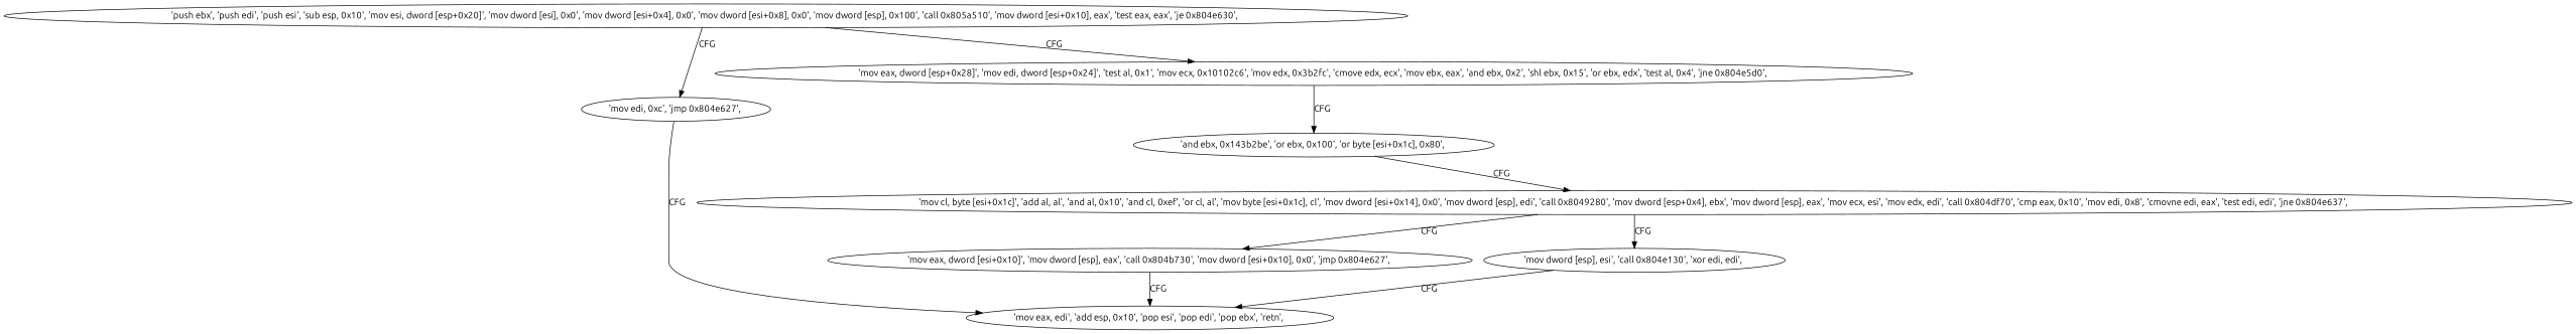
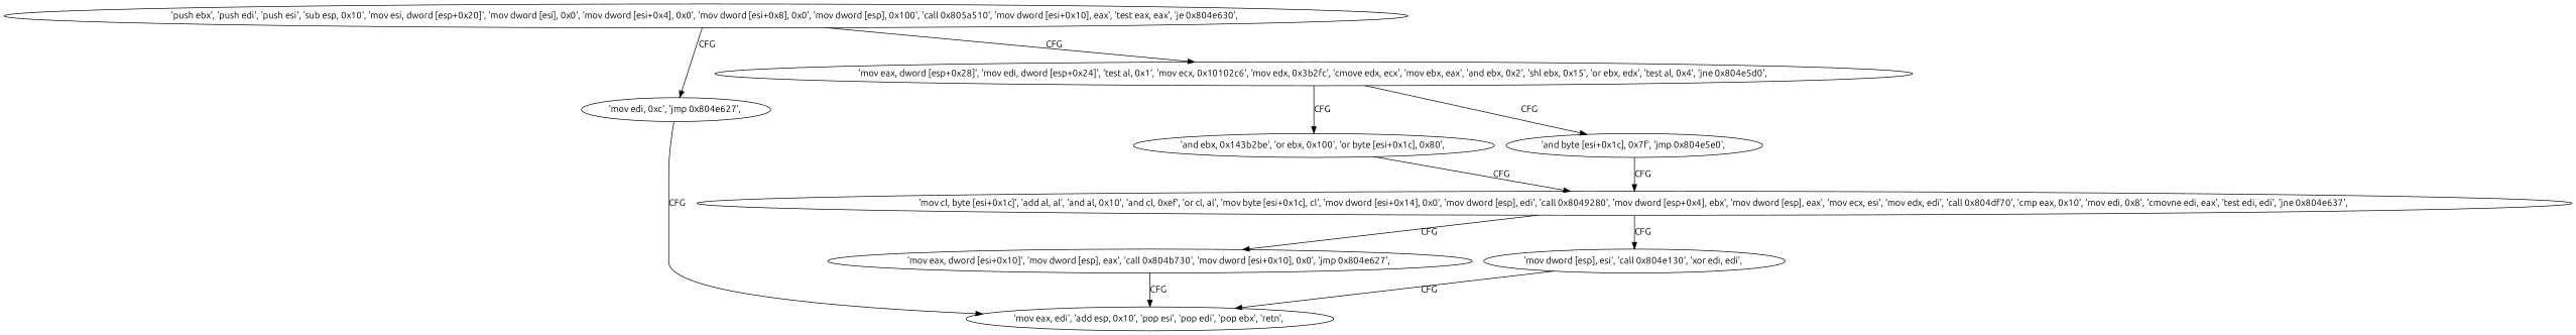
  digraph {
    fontname=Ubuntu
    node [fontname=Ubuntu]
    edge [fontname=Ubuntu]
    n1 [label="'push ebx', 'push edi', 'push esi', 'sub esp, 0x10', 'mov esi, dword [esp+0x20]', 'mov dword [esi], 0x0', 'mov dword [esi+0x4], 0x0', 'mov dword [esi+0x8], 0x0', 'mov dword [esp], 0x100', 'call 0x805a510', 'mov dword [esi+0x10], eax', 'test eax, eax', 'je 0x804e630', "]
    n2 [label="'mov edi, 0xc', 'jmp 0x804e627', "]
    n3 [label="'mov eax, dword [esp+0x28]', 'mov edi, dword [esp+0x24]', 'test al, 0x1', 'mov ecx, 0x10102c6', 'mov edx, 0x3b2fc', 'cmove edx, ecx', 'mov ebx, eax', 'and ebx, 0x2', 'shl ebx, 0x15', 'or ebx, edx', 'test al, 0x4', 'jne 0x804e5d0', "]
    n4 [label="'mov eax, edi', 'add esp, 0x10', 'pop esi', 'pop edi', 'pop ebx', 'retn', "]
    n5 [label="'and ebx, 0x143b2be', 'or ebx, 0x100', 'or byte [esi+0x1c], 0x80', "]
+   n6 [label="'and byte [esi+0x1c], 0x7f', 'jmp 0x804e5e0', "]
    n7 [label="'mov cl, byte [esi+0x1c]', 'add al, al', 'and al, 0x10', 'and cl, 0xef', 'or cl, al', 'mov byte [esi+0x1c], cl', 'mov dword [esi+0x14], 0x0', 'mov dword [esp], edi', 'call 0x8049280', 'mov dword [esp+0x4], ebx', 'mov dword [esp], eax', 'mov ecx, esi', 'mov edx, edi', 'call 0x804df70', 'cmp eax, 0x10', 'mov edi, 0x8', 'cmovne edi, eax', 'test edi, edi', 'jne 0x804e637', "]
    n8 [label="'mov eax, dword [esi+0x10]', 'mov dword [esp], eax', 'call 0x804b730', 'mov dword [esi+0x10], 0x0', 'jmp 0x804e627', "]
    n9 [label="'mov dword [esp], esi', 'call 0x804e130', 'xor edi, edi', "]
    n1 -> n2 [label=CFG]
    n1 -> n3 [label=CFG]
    n2 -> n4 [label=CFG]
    n3 -> n5 [label=CFG]
+   n3 -> n6 [label=CFG]
    n5 -> n7 [label=CFG]
+   n6 -> n7 [label=CFG]
    n7 -> n8 [label=CFG]
    n7 -> n9 [label=CFG]
    n8 -> n4 [label=CFG]
    n9 -> n4 [label=CFG]
  }
